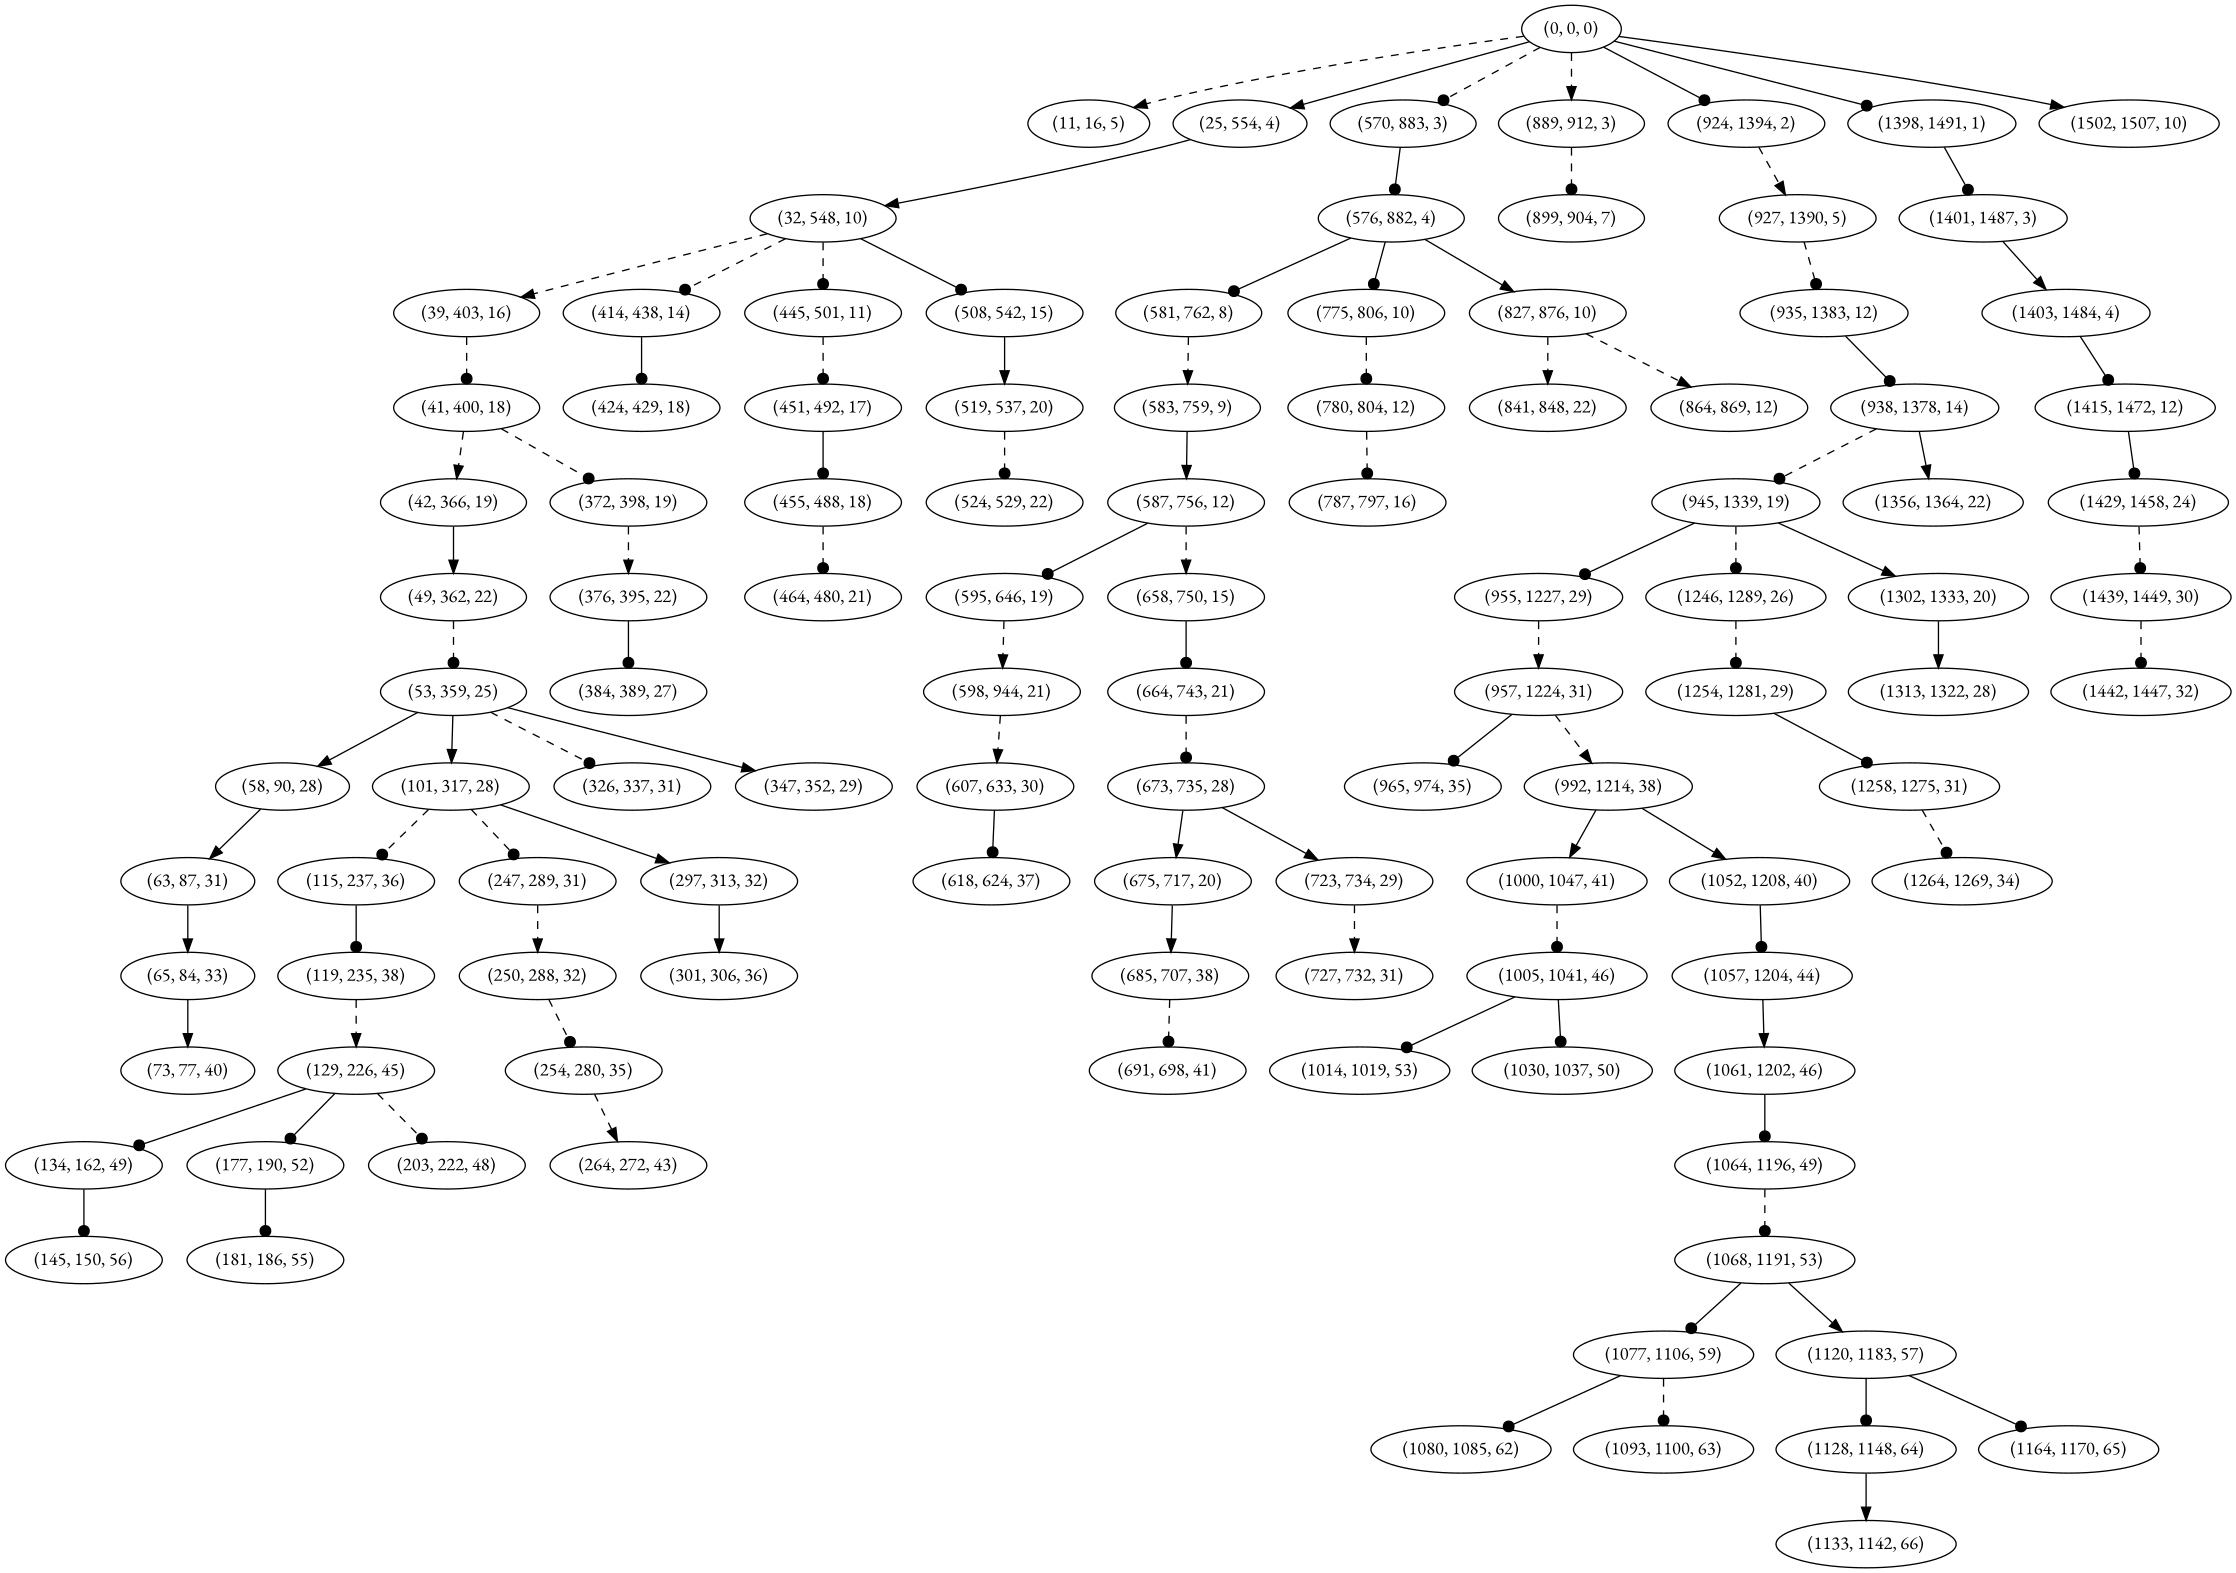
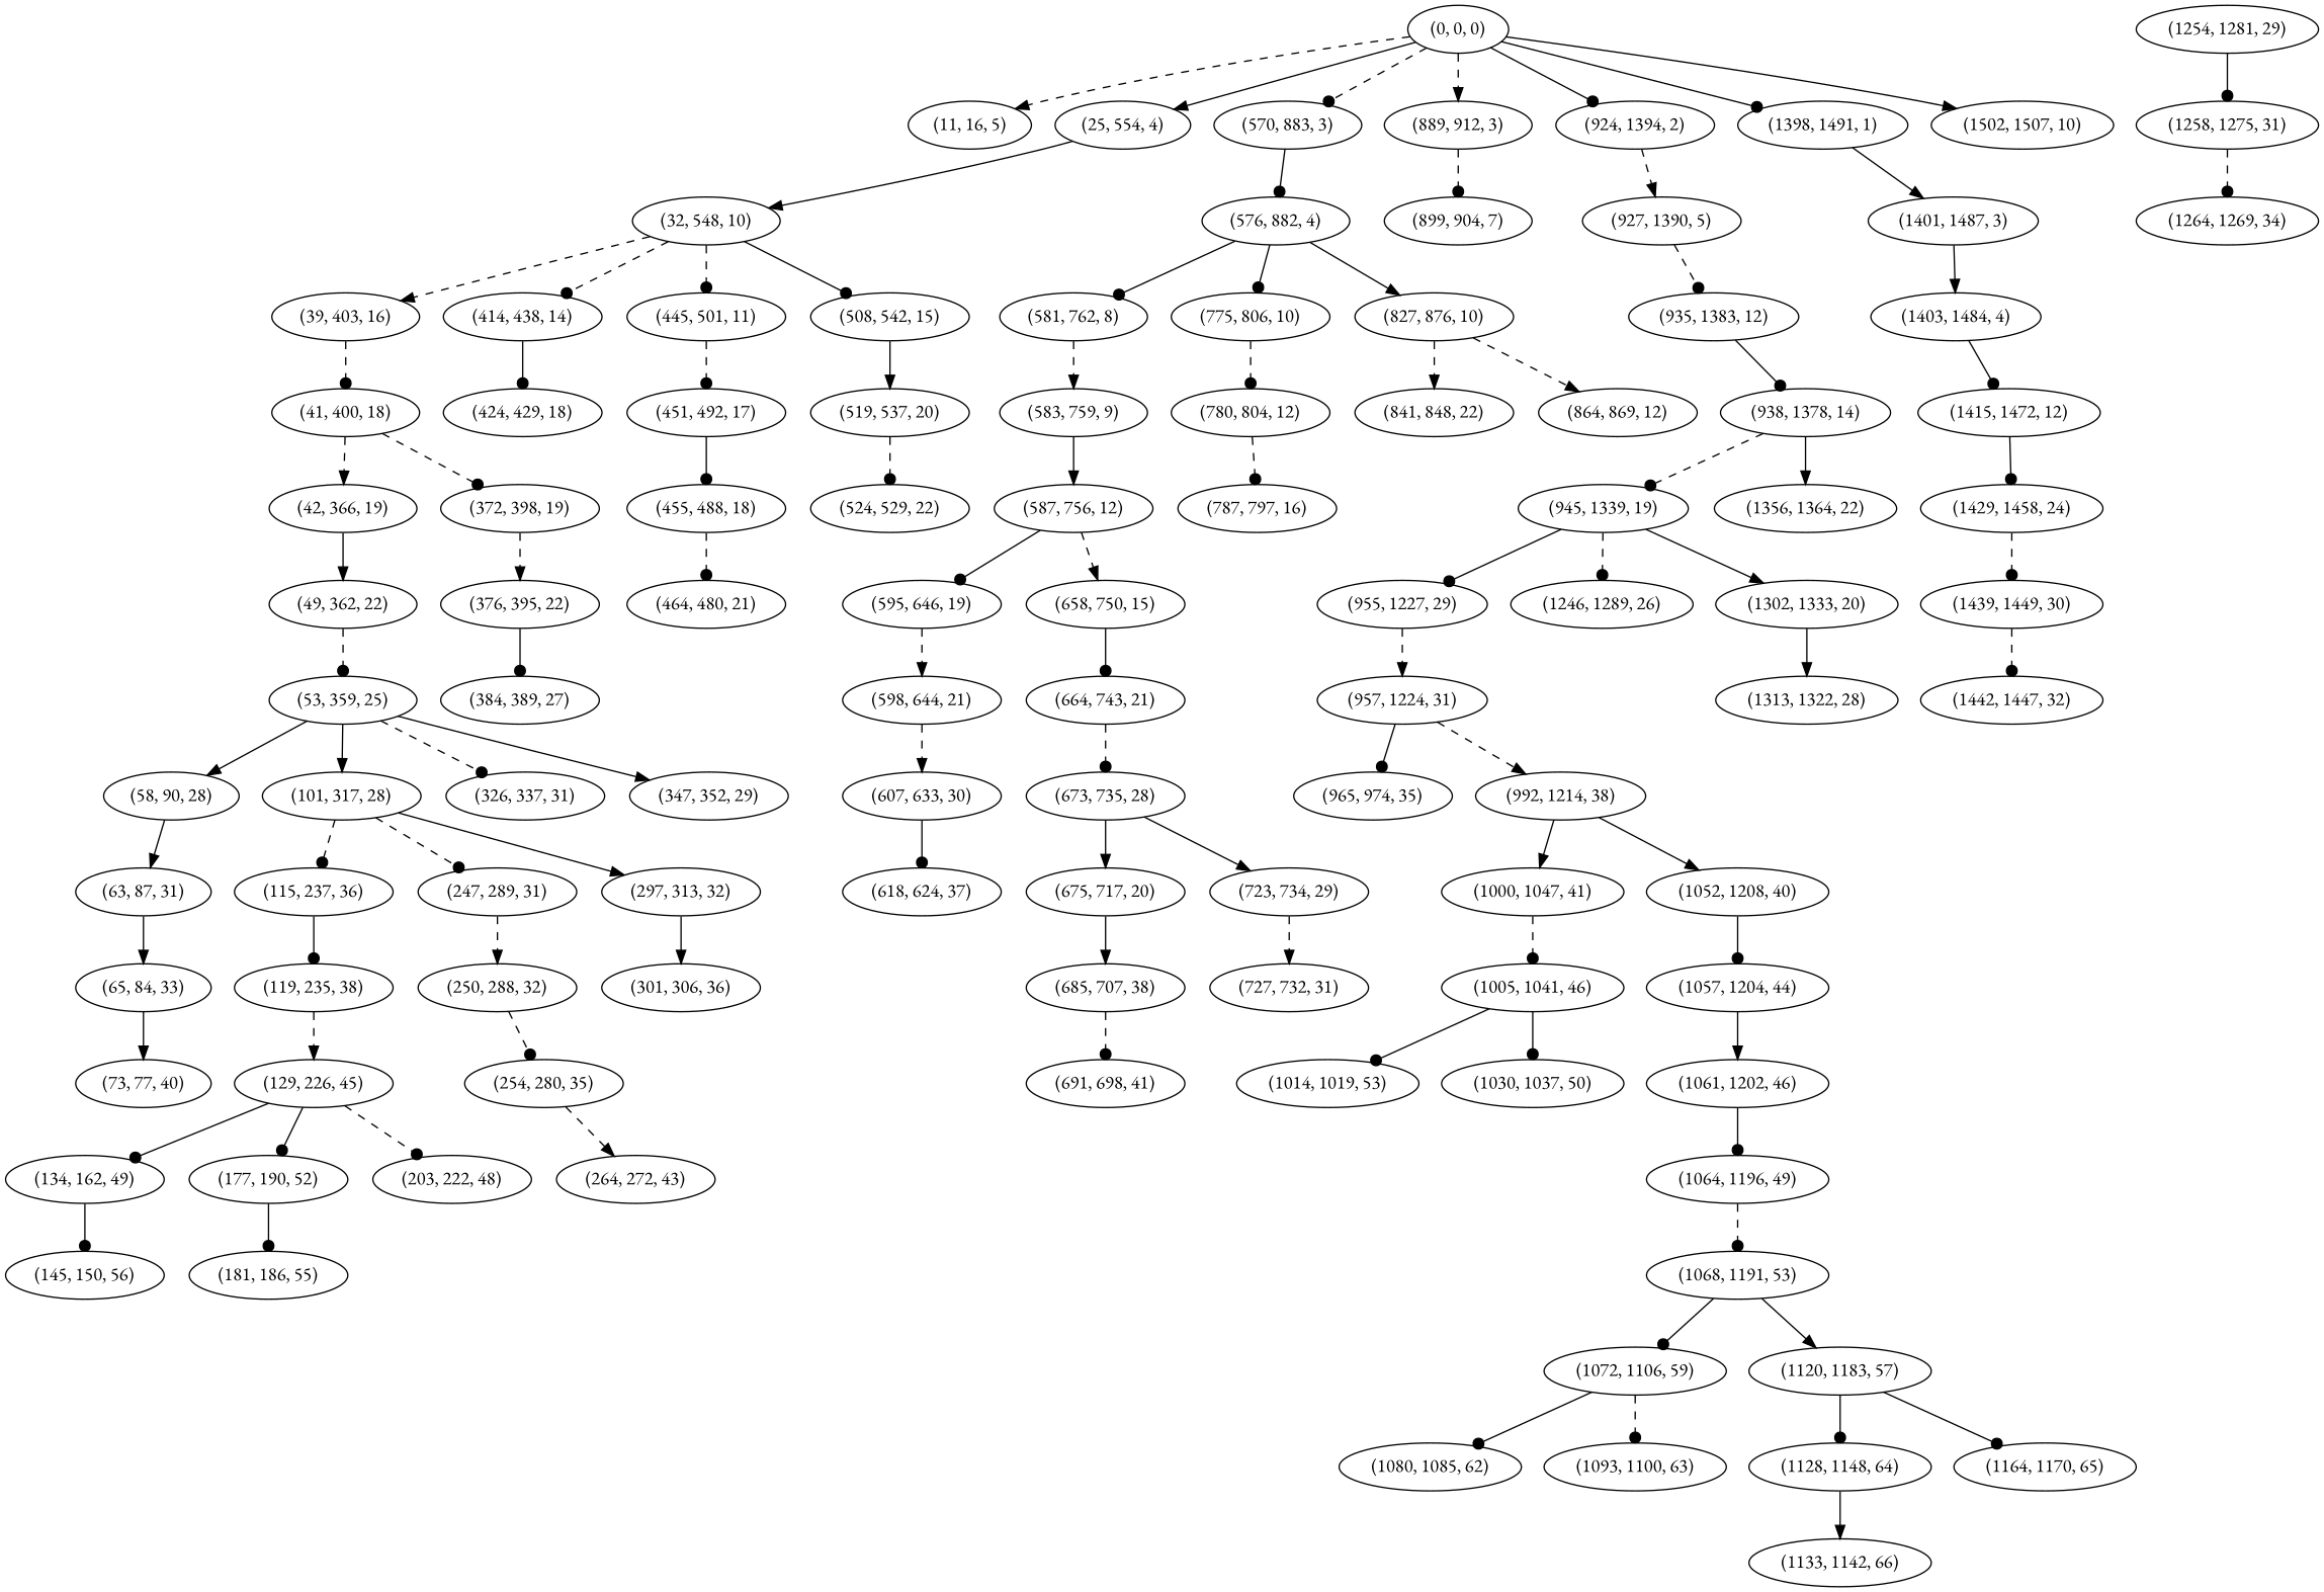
  digraph {
    fontname="EB Garamond"
    node [fontname="EB Garamond"]
    edge [arrowhead=dot fontname="EB Garamond" style=solid]
    "(0, 0, 0)"
    "(11, 16, 5)"
    "(25, 554, 4)"
    "(570, 883, 3)"
    "(889, 912, 3)"
    "(924, 1394, 2)"
    "(1398, 1491, 1)"
    "(1502, 1507, 10)"
    "(32, 548, 10)"
    "(576, 882, 4)"
    "(899, 904, 7)"
    "(927, 1390, 5)"
    "(1401, 1487, 3)"
    "(39, 403, 16)"
    "(414, 438, 14)"
    "(445, 501, 11)"
    "(508, 542, 15)"
    "(41, 400, 18)"
    "(424, 429, 18)"
    "(451, 492, 17)"
    "(519, 537, 20)"
    "(42, 366, 19)"
    "(372, 398, 19)"
    "(49, 362, 22)"
    "(376, 395, 22)"
    "(53, 359, 25)"
    "(58, 90, 28)"
    "(101, 317, 28)"
    "(326, 337, 31)"
    "(347, 352, 29)"
    "(63, 87, 31)"
    "(115, 237, 36)"
    "(247, 289, 31)"
    "(297, 313, 32)"
    "(65, 84, 33)"
    "(73, 77, 40)"
    "(119, 235, 38)"
    "(250, 288, 32)"
    "(301, 306, 36)"
    "(129, 226, 45)"
    "(134, 162, 49)"
    "(177, 190, 52)"
    "(203, 222, 48)"
    "(145, 150, 56)"
    "(181, 186, 55)"
    "(254, 280, 35)"
    "(264, 272, 43)"
    "(384, 389, 27)"
    "(455, 488, 18)"
    "(464, 480, 21)"
    "(524, 529, 22)"
    "(581, 762, 8)"
    "(775, 806, 10)"
    "(827, 876, 10)"
    "(583, 759, 9)"
    "(780, 804, 12)"
    "(841, 848, 22)"
    "(864, 869, 12)"
    "(587, 756, 12)"
    "(595, 646, 19)"
    "(658, 750, 15)"
-   "(598, 644, 21)" [label="(598, 944, 21)"]
+   "(598, 644, 21)"
    "(664, 743, 21)"
    "(607, 633, 30)"
    "(618, 624, 37)"
    "(673, 735, 28)"
    n67 [label="(675, 717, 20)"]
    "(723, 734, 29)"
    "(685, 707, 38)"
    "(727, 732, 31)"
    "(691, 698, 41)"
    "(787, 797, 16)"
    "(935, 1383, 12)"
    "(938, 1378, 14)"
    "(945, 1339, 19)"
    "(1356, 1364, 22)"
    "(955, 1227, 29)"
    "(1246, 1289, 26)"
    "(1302, 1333, 20)"
    "(957, 1224, 31)"
    "(1254, 1281, 29)"
    "(1313, 1322, 28)"
    "(965, 974, 35)"
    "(992, 1214, 38)"
    "(1000, 1047, 41)"
    "(1052, 1208, 40)"
    "(1005, 1041, 46)"
    "(1057, 1204, 44)"
    "(1014, 1019, 53)"
    "(1030, 1037, 50)"
    "(1061, 1202, 46)"
    "(1064, 1196, 49)"
    "(1068, 1191, 53)"
-   "(1077, 1106, 59)"
+   "(1077, 1106, 59)" [label="(1072, 1106, 59)"]
    "(1120, 1183, 57)"
    "(1080, 1085, 62)"
    "(1093, 1100, 63)"
    "(1128, 1148, 64)"
    "(1164, 1170, 65)"
    "(1133, 1142, 66)"
    "(1258, 1275, 31)"
    "(1264, 1269, 34)"
    "(1403, 1484, 4)"
    "(1415, 1472, 12)"
    "(1429, 1458, 24)"
    "(1439, 1449, 30)"
    "(1442, 1447, 32)"
    "(0, 0, 0)" -> "(11, 16, 5)" [arrowhead=normal style=dashed]
    "(0, 0, 0)" -> "(25, 554, 4)" [arrowhead=normal]
    "(0, 0, 0)" -> "(570, 883, 3)" [style=dashed]
    "(0, 0, 0)" -> "(889, 912, 3)" [arrowhead=normal style=dashed]
    "(0, 0, 0)" -> "(924, 1394, 2)"
    "(0, 0, 0)" -> "(1398, 1491, 1)"
    "(0, 0, 0)" -> "(1502, 1507, 10)" [arrowhead=normal]
    "(25, 554, 4)" -> "(32, 548, 10)" [arrowhead=normal]
    "(570, 883, 3)" -> "(576, 882, 4)"
    "(889, 912, 3)" -> "(899, 904, 7)" [style=dashed]
    "(924, 1394, 2)" -> "(927, 1390, 5)" [arrowhead=normal style=dashed]
-   "(1398, 1491, 1)" -> "(1401, 1487, 3)"
+   "(1398, 1491, 1)" -> "(1401, 1487, 3)" [arrowhead=normal]
    "(32, 548, 10)" -> "(39, 403, 16)" [arrowhead=normal style=dashed]
    "(32, 548, 10)" -> "(414, 438, 14)" [style=dashed]
    "(32, 548, 10)" -> "(445, 501, 11)" [style=dashed]
    "(32, 548, 10)" -> "(508, 542, 15)"
    "(576, 882, 4)" -> "(581, 762, 8)"
    "(576, 882, 4)" -> "(775, 806, 10)"
    "(576, 882, 4)" -> "(827, 876, 10)" [arrowhead=normal]
    "(927, 1390, 5)" -> "(935, 1383, 12)" [style=dashed]
    "(1401, 1487, 3)" -> "(1403, 1484, 4)" [arrowhead=normal]
    "(39, 403, 16)" -> "(41, 400, 18)" [style=dashed]
    "(414, 438, 14)" -> "(424, 429, 18)"
    "(445, 501, 11)" -> "(451, 492, 17)" [style=dashed]
    "(508, 542, 15)" -> "(519, 537, 20)" [arrowhead=normal]
    "(41, 400, 18)" -> "(42, 366, 19)" [arrowhead=normal style=dashed]
    "(41, 400, 18)" -> "(372, 398, 19)" [style=dashed]
    "(451, 492, 17)" -> "(455, 488, 18)"
    "(519, 537, 20)" -> "(524, 529, 22)" [style=dashed]
    "(42, 366, 19)" -> "(49, 362, 22)" [arrowhead=normal]
    "(372, 398, 19)" -> "(376, 395, 22)" [arrowhead=normal style=dashed]
    "(49, 362, 22)" -> "(53, 359, 25)" [style=dashed]
    "(376, 395, 22)" -> "(384, 389, 27)"
    "(53, 359, 25)" -> "(58, 90, 28)" [arrowhead=normal]
    "(53, 359, 25)" -> "(101, 317, 28)" [arrowhead=normal]
    "(53, 359, 25)" -> "(326, 337, 31)" [style=dashed]
    "(53, 359, 25)" -> "(347, 352, 29)" [arrowhead=normal]
    "(58, 90, 28)" -> "(63, 87, 31)" [arrowhead=normal]
    "(101, 317, 28)" -> "(115, 237, 36)" [style=dashed]
    "(101, 317, 28)" -> "(247, 289, 31)" [style=dashed]
    "(101, 317, 28)" -> "(297, 313, 32)" [arrowhead=normal]
    "(63, 87, 31)" -> "(65, 84, 33)" [arrowhead=normal]
    "(115, 237, 36)" -> "(119, 235, 38)"
    "(247, 289, 31)" -> "(250, 288, 32)" [arrowhead=normal style=dashed]
    "(297, 313, 32)" -> "(301, 306, 36)" [arrowhead=normal]
    "(65, 84, 33)" -> "(73, 77, 40)" [arrowhead=normal]
    "(119, 235, 38)" -> "(129, 226, 45)" [arrowhead=normal style=dashed]
    "(250, 288, 32)" -> "(254, 280, 35)" [style=dashed]
    "(129, 226, 45)" -> "(134, 162, 49)"
    "(129, 226, 45)" -> "(177, 190, 52)"
    "(129, 226, 45)" -> "(203, 222, 48)" [style=dashed]
    "(134, 162, 49)" -> "(145, 150, 56)"
    "(177, 190, 52)" -> "(181, 186, 55)"
    "(254, 280, 35)" -> "(264, 272, 43)" [arrowhead=normal style=dashed]
    "(455, 488, 18)" -> "(464, 480, 21)" [style=dashed]
    "(581, 762, 8)" -> "(583, 759, 9)" [arrowhead=normal style=dashed]
    "(775, 806, 10)" -> "(780, 804, 12)" [style=dashed]
    "(827, 876, 10)" -> "(841, 848, 22)" [arrowhead=normal style=dashed]
    "(827, 876, 10)" -> "(864, 869, 12)" [arrowhead=normal style=dashed]
    "(583, 759, 9)" -> "(587, 756, 12)" [arrowhead=normal]
    "(780, 804, 12)" -> "(787, 797, 16)" [style=dashed]
    "(587, 756, 12)" -> "(595, 646, 19)"
    "(587, 756, 12)" -> "(658, 750, 15)" [arrowhead=normal style=dashed]
    "(595, 646, 19)" -> "(598, 644, 21)" [arrowhead=normal style=dashed]
    "(658, 750, 15)" -> "(664, 743, 21)"
    "(598, 644, 21)" -> "(607, 633, 30)" [arrowhead=normal style=dashed]
    "(664, 743, 21)" -> "(673, 735, 28)" [style=dashed]
    "(607, 633, 30)" -> "(618, 624, 37)"
    "(673, 735, 28)" -> n67 [arrowhead=normal]
    "(673, 735, 28)" -> "(723, 734, 29)" [arrowhead=normal]
    n67 -> "(685, 707, 38)" [arrowhead=normal]
    "(723, 734, 29)" -> "(727, 732, 31)" [arrowhead=normal style=dashed]
    "(685, 707, 38)" -> "(691, 698, 41)" [style=dashed]
    "(935, 1383, 12)" -> "(938, 1378, 14)"
    "(938, 1378, 14)" -> "(945, 1339, 19)" [style=dashed]
    "(938, 1378, 14)" -> "(1356, 1364, 22)" [arrowhead=normal]
    "(945, 1339, 19)" -> "(955, 1227, 29)"
    "(945, 1339, 19)" -> "(1246, 1289, 26)" [style=dashed]
    "(945, 1339, 19)" -> "(1302, 1333, 20)" [arrowhead=normal]
    "(955, 1227, 29)" -> "(957, 1224, 31)" [arrowhead=normal style=dashed]
-   "(1246, 1289, 26)" -> "(1254, 1281, 29)" [style=dashed]
    "(1302, 1333, 20)" -> "(1313, 1322, 28)" [arrowhead=normal]
    "(957, 1224, 31)" -> "(965, 974, 35)"
    "(957, 1224, 31)" -> "(992, 1214, 38)" [arrowhead=normal style=dashed]
    "(1254, 1281, 29)" -> "(1258, 1275, 31)"
    "(992, 1214, 38)" -> "(1000, 1047, 41)" [arrowhead=normal]
    "(992, 1214, 38)" -> "(1052, 1208, 40)" [arrowhead=normal]
    "(1000, 1047, 41)" -> "(1005, 1041, 46)" [style=dashed]
    "(1052, 1208, 40)" -> "(1057, 1204, 44)"
    "(1005, 1041, 46)" -> "(1014, 1019, 53)"
    "(1005, 1041, 46)" -> "(1030, 1037, 50)"
    "(1057, 1204, 44)" -> "(1061, 1202, 46)" [arrowhead=normal]
    "(1061, 1202, 46)" -> "(1064, 1196, 49)"
    "(1064, 1196, 49)" -> "(1068, 1191, 53)" [style=dashed]
    "(1068, 1191, 53)" -> "(1077, 1106, 59)"
    "(1068, 1191, 53)" -> "(1120, 1183, 57)" [arrowhead=normal]
    "(1077, 1106, 59)" -> "(1080, 1085, 62)"
    "(1077, 1106, 59)" -> "(1093, 1100, 63)" [style=dashed]
    "(1120, 1183, 57)" -> "(1128, 1148, 64)"
    "(1120, 1183, 57)" -> "(1164, 1170, 65)"
    "(1128, 1148, 64)" -> "(1133, 1142, 66)" [arrowhead=normal]
    "(1258, 1275, 31)" -> "(1264, 1269, 34)" [style=dashed]
    "(1403, 1484, 4)" -> "(1415, 1472, 12)"
    "(1415, 1472, 12)" -> "(1429, 1458, 24)"
    "(1429, 1458, 24)" -> "(1439, 1449, 30)" [style=dashed]
    "(1439, 1449, 30)" -> "(1442, 1447, 32)" [style=dashed]
  }
